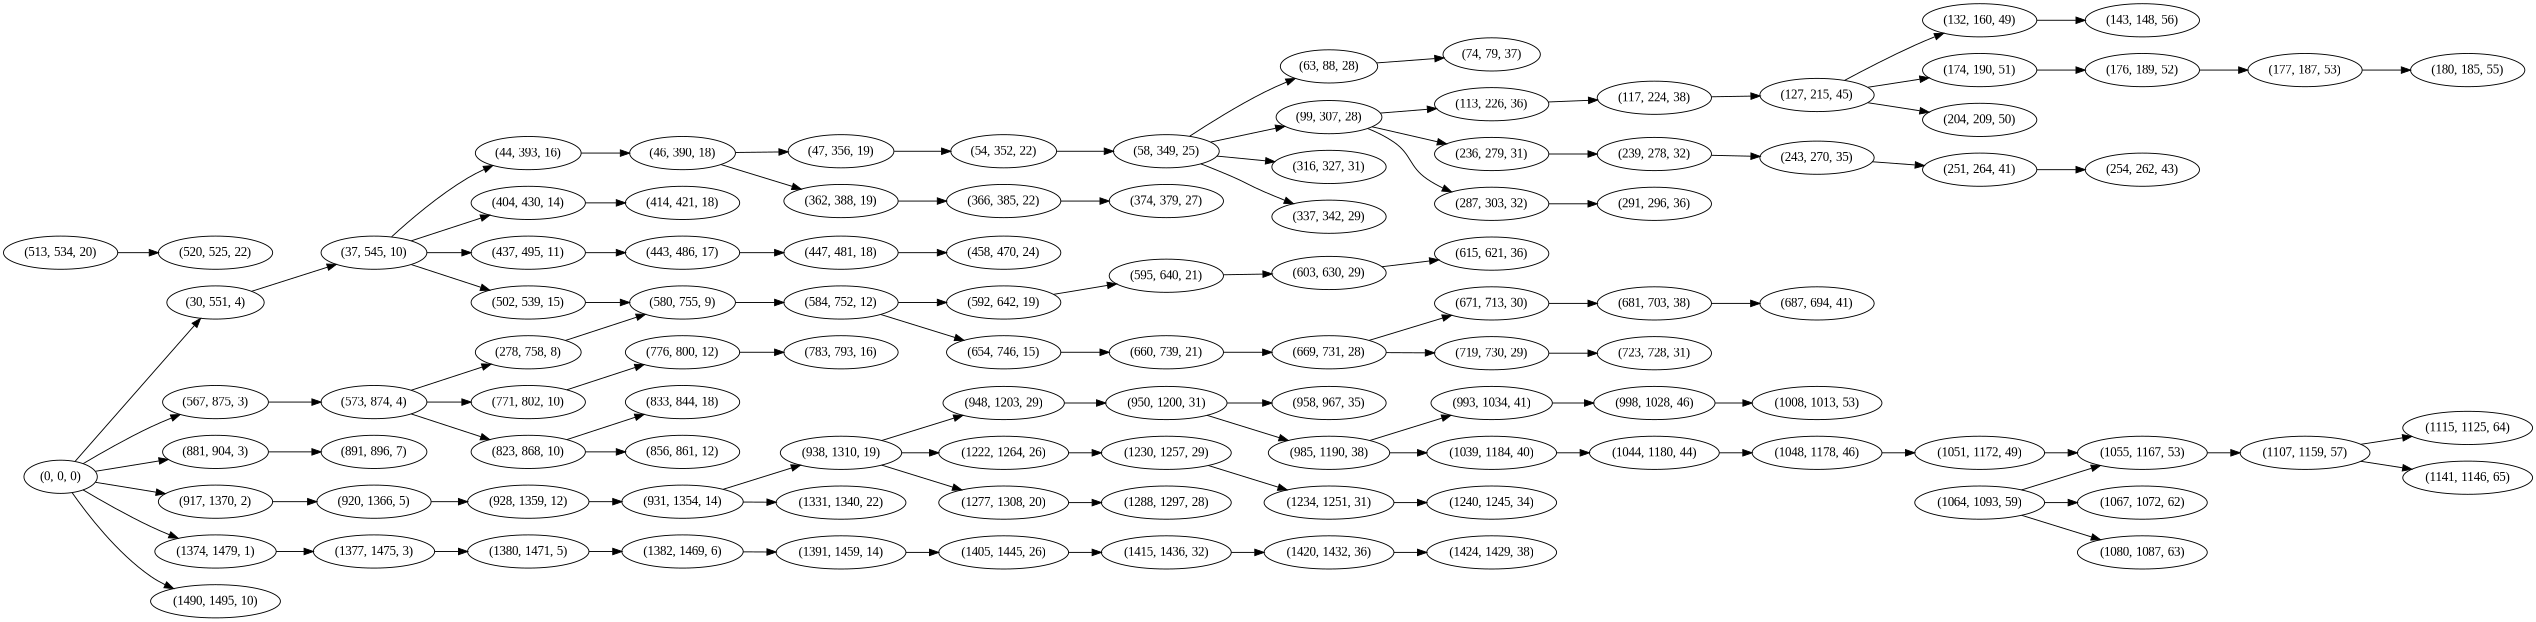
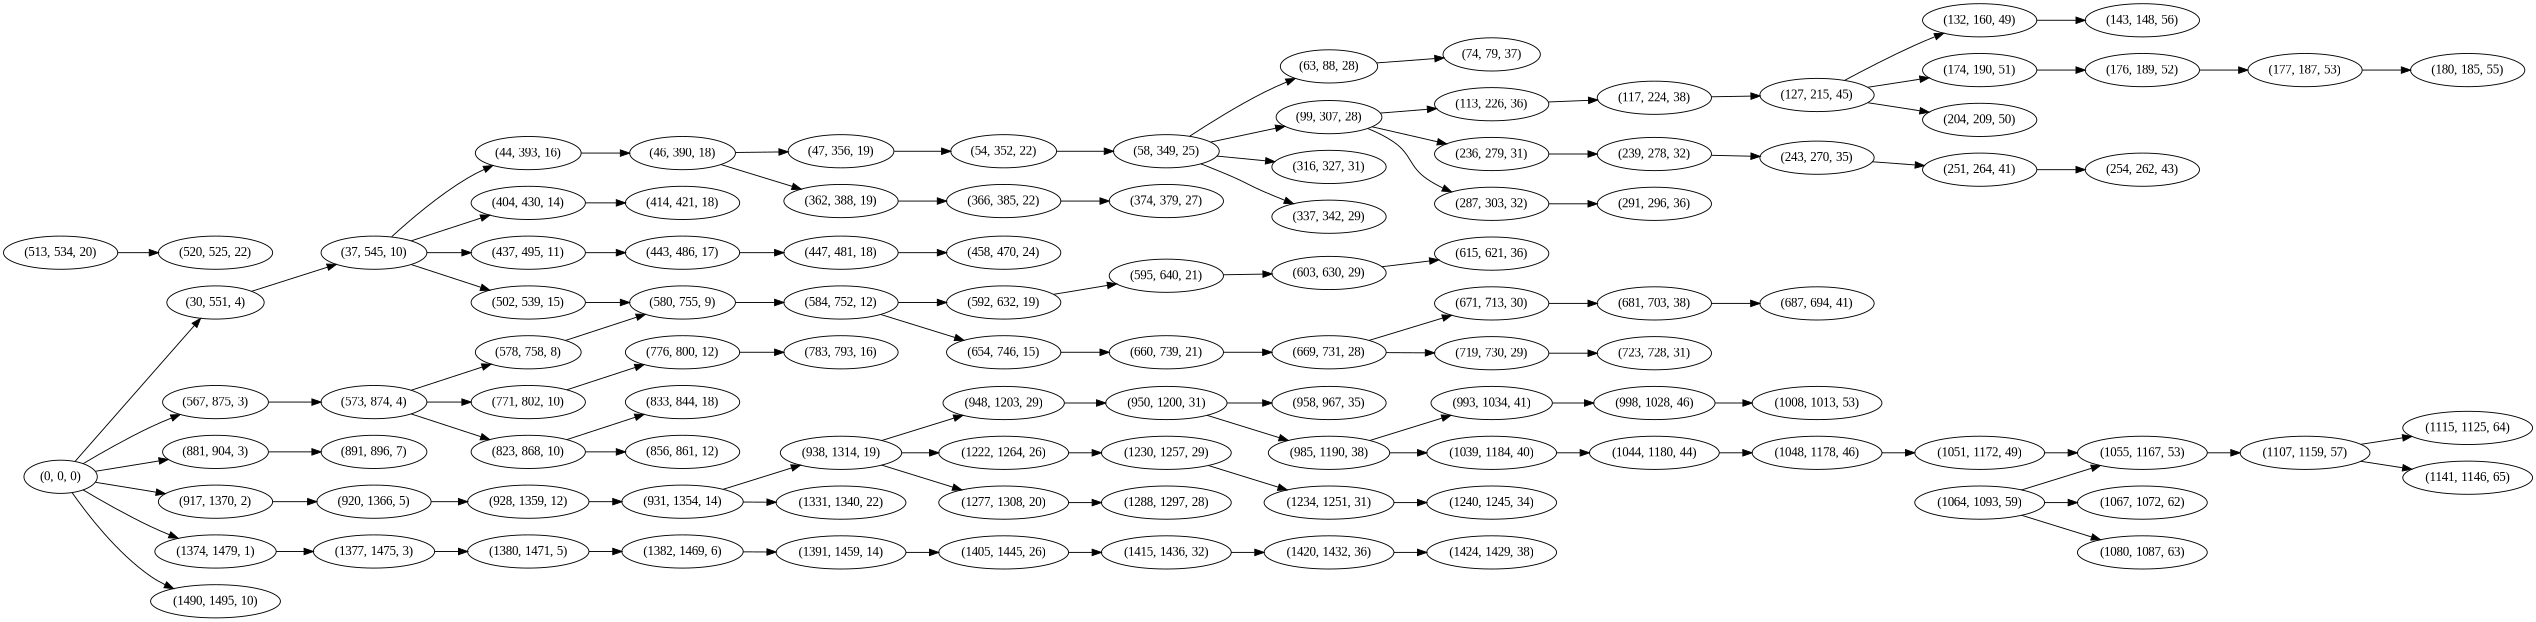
  digraph {
    fontname="Liberation Serif"
    rankdir=LR
    node [fontname="Liberation Serif"]
    edge [fontname="Liberation Serif"]
    "(0, 0, 0)"
    "(30, 551, 4)"
    "(567, 875, 3)"
    "(881, 904, 3)"
    "(917, 1370, 2)"
    "(1374, 1479, 1)"
    "(1490, 1495, 10)"
    "(37, 545, 10)"
    "(573, 874, 4)"
    "(891, 896, 7)"
    "(920, 1366, 5)"
    "(1377, 1475, 3)"
    "(44, 393, 16)"
    "(404, 430, 14)"
    "(437, 495, 11)"
    "(502, 539, 15)"
    "(46, 390, 18)"
    "(414, 421, 18)"
    "(443, 486, 17)"
    "(580, 755, 9)"
    "(47, 356, 19)"
    "(362, 388, 19)"
    "(54, 352, 22)"
    "(366, 385, 22)"
    "(58, 349, 25)"
    "(63, 88, 28)"
    "(99, 307, 28)"
    "(316, 327, 31)"
    "(337, 342, 29)"
    "(74, 79, 37)"
    "(113, 226, 36)"
    "(236, 279, 31)"
    "(287, 303, 32)"
    "(117, 224, 38)"
    "(239, 278, 32)"
    "(291, 296, 36)"
    "(127, 215, 45)"
    "(132, 160, 49)"
    "(174, 190, 51)"
    "(204, 209, 50)"
    "(143, 148, 56)"
    "(176, 189, 52)"
    "(177, 187, 53)"
    "(180, 185, 55)"
    "(243, 270, 35)"
    "(251, 264, 41)"
    "(254, 262, 43)"
    "(374, 379, 27)"
    "(447, 481, 18)"
    "(458, 470, 24)"
    "(513, 534, 20)"
    "(520, 525, 22)"
-   "(578, 758, 8)" [label="(278, 758, 8)"]
+   "(578, 758, 8)"
    "(771, 802, 10)"
    "(823, 868, 10)"
    "(776, 800, 12)"
    "(833, 844, 18)"
    "(856, 861, 12)"
    "(584, 752, 12)"
-   "(592, 642, 19)"
+   "(592, 642, 19)" [label="(592, 632, 19)"]
    "(654, 746, 15)"
    "(595, 640, 21)"
    "(660, 739, 21)"
    "(603, 630, 29)"
    "(615, 621, 36)"
    "(669, 731, 28)"
    "(671, 713, 30)"
    "(719, 730, 29)"
    "(681, 703, 38)"
    "(723, 728, 31)"
    "(687, 694, 41)"
    "(783, 793, 16)"
    "(928, 1359, 12)"
    "(931, 1354, 14)"
-   "(938, 1314, 19)" [label="(938, 1310, 19)"]
+   "(938, 1314, 19)"
    "(1331, 1340, 22)"
    "(948, 1203, 29)"
    "(1222, 1264, 26)"
    "(1277, 1308, 20)"
    "(950, 1200, 31)"
    "(1230, 1257, 29)"
    "(1288, 1297, 28)"
    "(958, 967, 35)"
    "(985, 1190, 38)"
    "(993, 1034, 41)"
    "(1039, 1184, 40)"
    "(998, 1028, 46)"
    "(1044, 1180, 44)"
    "(1008, 1013, 53)"
    "(1048, 1178, 46)"
    "(1051, 1172, 49)"
    "(1055, 1167, 53)"
    "(1107, 1159, 57)"
    "(1064, 1093, 59)"
    "(1067, 1072, 62)"
    "(1080, 1087, 63)"
    "(1115, 1125, 64)"
    "(1141, 1146, 65)"
    "(1234, 1251, 31)"
    "(1240, 1245, 34)"
    "(1380, 1471, 5)"
    "(1382, 1469, 6)"
    "(1391, 1459, 14)"
    "(1405, 1445, 26)"
    "(1415, 1436, 32)"
    "(1420, 1432, 36)"
    "(1424, 1429, 38)"
    "(0, 0, 0)" -> "(30, 551, 4)"
    "(0, 0, 0)" -> "(567, 875, 3)"
    "(0, 0, 0)" -> "(881, 904, 3)"
    "(0, 0, 0)" -> "(917, 1370, 2)"
    "(0, 0, 0)" -> "(1374, 1479, 1)"
    "(0, 0, 0)" -> "(1490, 1495, 10)"
    "(30, 551, 4)" -> "(37, 545, 10)"
    "(567, 875, 3)" -> "(573, 874, 4)"
    "(881, 904, 3)" -> "(891, 896, 7)"
    "(917, 1370, 2)" -> "(920, 1366, 5)"
    "(1374, 1479, 1)" -> "(1377, 1475, 3)"
    "(37, 545, 10)" -> "(44, 393, 16)"
    "(37, 545, 10)" -> "(404, 430, 14)"
    "(37, 545, 10)" -> "(437, 495, 11)"
    "(37, 545, 10)" -> "(502, 539, 15)"
    "(573, 874, 4)" -> "(578, 758, 8)"
    "(573, 874, 4)" -> "(771, 802, 10)"
    "(573, 874, 4)" -> "(823, 868, 10)"
    "(920, 1366, 5)" -> "(928, 1359, 12)"
    "(1377, 1475, 3)" -> "(1380, 1471, 5)"
    "(44, 393, 16)" -> "(46, 390, 18)"
    "(404, 430, 14)" -> "(414, 421, 18)"
    "(437, 495, 11)" -> "(443, 486, 17)"
    "(502, 539, 15)" -> "(580, 755, 9)"
    "(46, 390, 18)" -> "(47, 356, 19)"
    "(46, 390, 18)" -> "(362, 388, 19)"
    "(443, 486, 17)" -> "(447, 481, 18)"
    "(580, 755, 9)" -> "(584, 752, 12)"
    "(47, 356, 19)" -> "(54, 352, 22)"
    "(362, 388, 19)" -> "(366, 385, 22)"
    "(54, 352, 22)" -> "(58, 349, 25)"
    "(366, 385, 22)" -> "(374, 379, 27)"
    "(58, 349, 25)" -> "(63, 88, 28)"
    "(58, 349, 25)" -> "(99, 307, 28)"
    "(58, 349, 25)" -> "(316, 327, 31)"
    "(58, 349, 25)" -> "(337, 342, 29)"
    "(63, 88, 28)" -> "(74, 79, 37)"
    "(99, 307, 28)" -> "(113, 226, 36)"
    "(99, 307, 28)" -> "(236, 279, 31)"
    "(99, 307, 28)" -> "(287, 303, 32)"
    "(113, 226, 36)" -> "(117, 224, 38)"
    "(236, 279, 31)" -> "(239, 278, 32)"
    "(287, 303, 32)" -> "(291, 296, 36)"
    "(117, 224, 38)" -> "(127, 215, 45)"
    "(239, 278, 32)" -> "(243, 270, 35)"
    "(127, 215, 45)" -> "(132, 160, 49)"
    "(127, 215, 45)" -> "(174, 190, 51)"
    "(127, 215, 45)" -> "(204, 209, 50)"
    "(132, 160, 49)" -> "(143, 148, 56)"
    "(174, 190, 51)" -> "(176, 189, 52)"
    "(176, 189, 52)" -> "(177, 187, 53)"
    "(177, 187, 53)" -> "(180, 185, 55)"
    "(243, 270, 35)" -> "(251, 264, 41)"
    "(251, 264, 41)" -> "(254, 262, 43)"
    "(447, 481, 18)" -> "(458, 470, 24)"
    "(513, 534, 20)" -> "(520, 525, 22)"
    "(578, 758, 8)" -> "(580, 755, 9)"
    "(771, 802, 10)" -> "(776, 800, 12)"
    "(823, 868, 10)" -> "(833, 844, 18)"
    "(823, 868, 10)" -> "(856, 861, 12)"
    "(776, 800, 12)" -> "(783, 793, 16)"
    "(584, 752, 12)" -> "(592, 642, 19)"
    "(584, 752, 12)" -> "(654, 746, 15)"
    "(592, 642, 19)" -> "(595, 640, 21)"
    "(654, 746, 15)" -> "(660, 739, 21)"
    "(595, 640, 21)" -> "(603, 630, 29)"
    "(660, 739, 21)" -> "(669, 731, 28)"
    "(603, 630, 29)" -> "(615, 621, 36)"
    "(669, 731, 28)" -> "(671, 713, 30)"
    "(669, 731, 28)" -> "(719, 730, 29)"
    "(671, 713, 30)" -> "(681, 703, 38)"
    "(719, 730, 29)" -> "(723, 728, 31)"
    "(681, 703, 38)" -> "(687, 694, 41)"
    "(928, 1359, 12)" -> "(931, 1354, 14)"
    "(931, 1354, 14)" -> "(938, 1314, 19)"
    "(931, 1354, 14)" -> "(1331, 1340, 22)"
    "(938, 1314, 19)" -> "(948, 1203, 29)"
    "(938, 1314, 19)" -> "(1222, 1264, 26)"
    "(938, 1314, 19)" -> "(1277, 1308, 20)"
    "(948, 1203, 29)" -> "(950, 1200, 31)"
    "(1222, 1264, 26)" -> "(1230, 1257, 29)"
    "(1277, 1308, 20)" -> "(1288, 1297, 28)"
    "(950, 1200, 31)" -> "(958, 967, 35)"
    "(950, 1200, 31)" -> "(985, 1190, 38)"
    "(1230, 1257, 29)" -> "(1234, 1251, 31)"
    "(985, 1190, 38)" -> "(993, 1034, 41)"
    "(985, 1190, 38)" -> "(1039, 1184, 40)"
    "(993, 1034, 41)" -> "(998, 1028, 46)"
    "(1039, 1184, 40)" -> "(1044, 1180, 44)"
    "(998, 1028, 46)" -> "(1008, 1013, 53)"
    "(1044, 1180, 44)" -> "(1048, 1178, 46)"
    "(1048, 1178, 46)" -> "(1051, 1172, 49)"
    "(1051, 1172, 49)" -> "(1055, 1167, 53)"
    "(1055, 1167, 53)" -> "(1107, 1159, 57)"
    "(1107, 1159, 57)" -> "(1115, 1125, 64)"
    "(1107, 1159, 57)" -> "(1141, 1146, 65)"
    "(1064, 1093, 59)" -> "(1055, 1167, 53)"
    "(1064, 1093, 59)" -> "(1067, 1072, 62)"
    "(1064, 1093, 59)" -> "(1080, 1087, 63)"
    "(1234, 1251, 31)" -> "(1240, 1245, 34)"
    "(1380, 1471, 5)" -> "(1382, 1469, 6)"
    "(1382, 1469, 6)" -> "(1391, 1459, 14)"
    "(1391, 1459, 14)" -> "(1405, 1445, 26)"
    "(1405, 1445, 26)" -> "(1415, 1436, 32)"
    "(1415, 1436, 32)" -> "(1420, 1432, 36)"
    "(1420, 1432, 36)" -> "(1424, 1429, 38)"
  }
